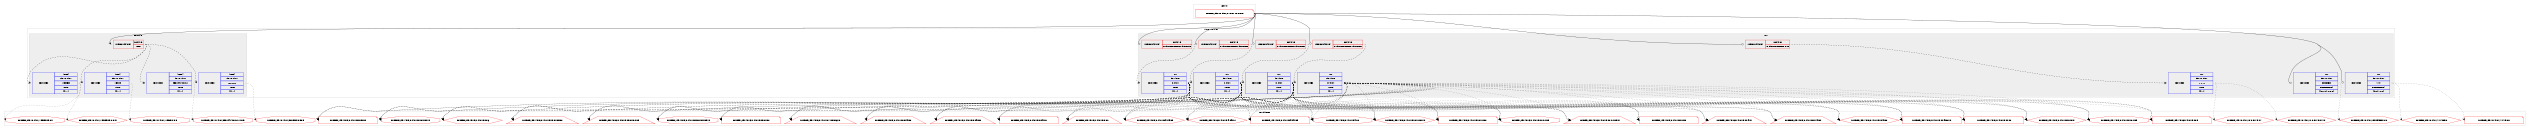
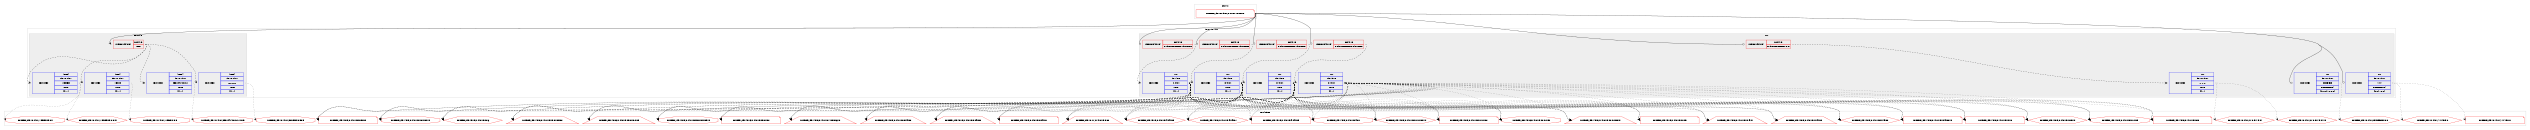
  digraph {
    compound=true
    concentrate=true
    fontname=Helvetica
    fontsize=10
    newrank=true
    rankdir=TB
    ranksep=1.5
    node [color=red fontname=Helvetica fontsize=10 shape=none]
    edge [arrowhead=vee headport=w style=dotted tailport=e weight=100]
    n1 [label="portage://dev-python/pyquery-2.0.0-r1" shape=note width=4]
    n2 [color=blue label=<<TABLE BORDER="0" CELLBORDER="1" CELLSPACING="0" CELLPADDING="4" WIDTH="220"><TR><TD ROWSPAN="6" CELLPADDING="30">pack_dep</TD></TR><TR><TD WIDTH="110">install</TD></TR><TR><TD>dev-python</TD></TR><TR><TD>beautifulsoup4</TD></TR><TR><TD>none</TD></TR><TR><TD>[[],,,,]</TD></TR></TABLE>>]
    n3 [color=blue label=<<TABLE BORDER="0" CELLBORDER="1" CELLSPACING="0" CELLPADDING="4" WIDTH="220"><TR><TD ROWSPAN="6" CELLPADDING="30">pack_dep</TD></TR><TR><TD WIDTH="110">install</TD></TR><TR><TD>dev-python</TD></TR><TR><TD>requests</TD></TR><TR><TD>none</TD></TR><TR><TD>[[],,,,]</TD></TR></TABLE>>]
    n4 [color=blue label=<<TABLE BORDER="0" CELLBORDER="1" CELLSPACING="0" CELLPADDING="4" WIDTH="220"><TR><TD ROWSPAN="6" CELLPADDING="30">pack_dep</TD></TR><TR><TD WIDTH="110">install</TD></TR><TR><TD>dev-python</TD></TR><TR><TD>webtest</TD></TR><TR><TD>none</TD></TR><TR><TD>[[],,,,]</TD></TR></TABLE>>]
    n5 [color=blue label=<<TABLE BORDER="0" CELLBORDER="1" CELLSPACING="0" CELLPADDING="4" WIDTH="220"><TR><TD ROWSPAN="6" CELLPADDING="30">pack_dep</TD></TR><TR><TD WIDTH="110">install</TD></TR><TR><TD>dev-python</TD></TR><TR><TD>webob</TD></TR><TR><TD>none</TD></TR><TR><TD>[[],,,,]</TD></TR></TABLE>>]
    n6 [label=<<TABLE BORDER="0" CELLBORDER="1" CELLSPACING="0" CELLPADDING="4"><TR><TD ROWSPAN="3" CELLPADDING="10">use_conditional</TD></TR><TR><TD>positive</TD></TR><TR><TD>test</TD></TR></TABLE>>]
    n7 [color=blue label=<<TABLE BORDER="0" CELLBORDER="1" CELLSPACING="0" CELLPADDING="4" WIDTH="220"><TR><TD ROWSPAN="6" CELLPADDING="30">pack_dep</TD></TR><TR><TD WIDTH="110">run</TD></TR><TR><TD>dev-python</TD></TR><TR><TD>pypy3</TD></TR><TR><TD>none</TD></TR><TR><TD>[[],,,,]</TD></TR></TABLE>>]
    n8 [label=<<TABLE BORDER="0" CELLBORDER="1" CELLSPACING="0" CELLPADDING="4"><TR><TD ROWSPAN="3" CELLPADDING="10">use_conditional</TD></TR><TR><TD>positive</TD></TR><TR><TD>python_targets_pypy3</TD></TR></TABLE>>]
    n9 [color=blue label=<<TABLE BORDER="0" CELLBORDER="1" CELLSPACING="0" CELLPADDING="4" WIDTH="220"><TR><TD ROWSPAN="6" CELLPADDING="30">pack_dep</TD></TR><TR><TD WIDTH="110">run</TD></TR><TR><TD>dev-lang</TD></TR><TR><TD>python</TD></TR><TR><TD>none</TD></TR><TR><TD>[[],,,,]</TD></TR></TABLE>>]
    n10 [label=<<TABLE BORDER="0" CELLBORDER="1" CELLSPACING="0" CELLPADDING="4"><TR><TD ROWSPAN="3" CELLPADDING="10">use_conditional</TD></TR><TR><TD>positive</TD></TR><TR><TD>python_targets_python3_10</TD></TR></TABLE>>]
    n11 [color=blue label=<<TABLE BORDER="0" CELLBORDER="1" CELLSPACING="0" CELLPADDING="4" WIDTH="220"><TR><TD ROWSPAN="6" CELLPADDING="30">pack_dep</TD></TR><TR><TD WIDTH="110">run</TD></TR><TR><TD>dev-lang</TD></TR><TR><TD>python</TD></TR><TR><TD>none</TD></TR><TR><TD>[[],,,,]</TD></TR></TABLE>>]
    n12 [label=<<TABLE BORDER="0" CELLBORDER="1" CELLSPACING="0" CELLPADDING="4"><TR><TD ROWSPAN="3" CELLPADDING="10">use_conditional</TD></TR><TR><TD>positive</TD></TR><TR><TD>python_targets_python3_11</TD></TR></TABLE>>]
    n13 [color=blue label=<<TABLE BORDER="0" CELLBORDER="1" CELLSPACING="0" CELLPADDING="4" WIDTH="220"><TR><TD ROWSPAN="6" CELLPADDING="30">pack_dep</TD></TR><TR><TD WIDTH="110">run</TD></TR><TR><TD>dev-lang</TD></TR><TR><TD>python</TD></TR><TR><TD>none</TD></TR><TR><TD>[[],,,,]</TD></TR></TABLE>>]
    n14 [label=<<TABLE BORDER="0" CELLBORDER="1" CELLSPACING="0" CELLPADDING="4"><TR><TD ROWSPAN="3" CELLPADDING="10">use_conditional</TD></TR><TR><TD>positive</TD></TR><TR><TD>python_targets_python3_12</TD></TR></TABLE>>]
    n15 [color=blue label=<<TABLE BORDER="0" CELLBORDER="1" CELLSPACING="0" CELLPADDING="4" WIDTH="220"><TR><TD ROWSPAN="6" CELLPADDING="30">pack_dep</TD></TR><TR><TD WIDTH="110">run</TD></TR><TR><TD>dev-lang</TD></TR><TR><TD>python</TD></TR><TR><TD>none</TD></TR><TR><TD>[[],,,,]</TD></TR></TABLE>>]
    n16 [label=<<TABLE BORDER="0" CELLBORDER="1" CELLSPACING="0" CELLPADDING="4"><TR><TD ROWSPAN="3" CELLPADDING="10">use_conditional</TD></TR><TR><TD>positive</TD></TR><TR><TD>python_targets_python3_13</TD></TR></TABLE>>]
    n17 [color=blue label=<<TABLE BORDER="0" CELLBORDER="1" CELLSPACING="0" CELLPADDING="4" WIDTH="220"><TR><TD ROWSPAN="6" CELLPADDING="30">pack_dep</TD></TR><TR><TD WIDTH="110">run</TD></TR><TR><TD>dev-python</TD></TR><TR><TD>cssselect</TD></TR><TR><TD>greaterequal</TD></TR><TR><TD>[[1,2,0],,,1.2.0]</TD></TR></TABLE>>]
    n18 [color=blue label=<<TABLE BORDER="0" CELLBORDER="1" CELLSPACING="0" CELLPADDING="4" WIDTH="220"><TR><TD ROWSPAN="6" CELLPADDING="30">pack_dep</TD></TR><TR><TD WIDTH="110">run</TD></TR><TR><TD>dev-python</TD></TR><TR><TD>lxml</TD></TR><TR><TD>greaterequal</TD></TR><TR><TD>[[2,1],,,2.1]</TD></TR></TABLE>>]
    n19 [label="portage://dev-python/beautifulsoup4-4.12.3" shape=octagon width=4]
    n20 [label="portage://dev-python/requests-2.32.3" shape=octagon width=4]
    n21 [label="portage://dev-python/webtest-3.0.1" shape=octagon width=4]
    n22 [label="portage://dev-python/webtest-3.0.0-r1" shape=hexagon width=4]
    n23 [label="portage://dev-python/webob-1.8.8" shape=octagon width=4]
    n24 [label="portage://dev-python/pypy3-7.3.17-r1" shape=hexagon width=4]
    n25 [label="portage://dev-python/pypy3-7.3.17" shape=hexagon width=4]
    n26 [label="portage://dev-lang/python-3.13.0_rc2" shape=note width=4]
    n27 [label="portage://dev-lang/python-3.13.0_rc1_p3-r1" shape=octagon width=4]
    n28 [label="portage://dev-lang/python-3.13.0_rc4_p3" shape=trapezium width=4]
    n29 [label="portage://dev-lang/python-3.13.0_rc1_p2" shape=trapezium width=4]
    n30 [label="portage://dev-lang/python-3.12.6" shape=hexagon width=4]
    n31 [label="portage://dev-lang/python-3.12.1_p1-r1" shape=octagon width=4]
    n32 [label="portage://dev-lang/python-3.12.5_p1" shape=note width=4]
    n33 [label="portage://dev-lang/python-3.12.5" shape=note width=4]
    n34 [label="portage://dev-lang/python-3.12.4_p3" shape=octagon width=4]
    n35 [label="portage://dev-lang/python-3.12.3-r1" shape=hexagon width=4]
    n36 [label="portage://dev-lang/python-3.11.10" shape=note width=4]
    n37 [label="portage://dev-lang/python-3.11.9_p2-r1" shape=note width=4]
    n38 [label="portage://dev-lang/python-3.11.9_p2" shape=hexagon width=4]
    n39 [label="portage://dev-lang/python-3.11.9_p1" shape=trapezium width=4]
    n40 [label="portage://dev-lang/python-3.11.9-r1" shape=trapezium width=4]
    n41 [label="portage://dev-lang/python-3.10.15" shape=note width=4]
    n42 [label="portage://dev-lang/python-3.10.14_p3-r1" shape=trapezium width=4]
    n43 [label="portage://dev-lang/python-3.10.14_p3" shape=octagon width=4]
    n44 [label="portage://dev-lang/python-3.10.14_p2" shape=note width=4]
    n45 [label="portage://dev-lang/python-3.10.14_p1-r1" shape=hexagon width=4]
    n46 [label="portage://dev-lang/python-3.9.20" shape=octagon width=4]
    n47 [label="portage://dev-lang/python-3.9.19_p5" shape=note width=4]
    n48 [label="portage://dev-lang/python-3.9.19_p4" shape=hexagon width=4]
    n49 [label="portage://dev-lang/python-3.9.19_p3" shape=hexagon width=4]
-   n50 [label="portage://dev-lang/python-3.8.20" shape=trapezium width=4]
+   n50 [label="portage://dev-pypy/python-3.8.20" shape=trapezium width=4]
    n51 [label="portage://dev-lang/python-3.8.19_p4" shape=note width=4]
    n52 [label="portage://dev-lang/python-3.8.19_p3" shape=trapezium width=4]
    n53 [label="portage://dev-lang/python-3.8.19_p2" shape=trapezium width=4]
    n54 [label="portage://dev-lang/python-2.7.18_p16-r2" shape=trapezium width=4]
    n55 [label="portage://dev-python/cssselect-1.2.0" shape=hexagon width=4]
    n56 [label="portage://dev-python/lxml-5.3.0" shape=hexagon width=4]
    n57 [label="portage://dev-python/lxml-5.2.2" shape=note width=4]
    subgraph cluster_1 {
      color=gray
      label=<<i>ebuild</i>>
      n1
    }
    subgraph cluster_2 {
      color=gray
      label=<<i>dependencies</i>>
      subgraph cluster_3 {
        color=gray
        fillcolor="#eeeeee"
        label=<<i>compile</i>>
        style=filled
        subgraph sub_4 {
          color=gray
          fillcolor="#eeeeee"
          label=<<i>compile</i>>
          style=filled
          n6
          subgraph sub_5 {
            color=gray
            fillcolor="#eeeeee"
            label=<<i>compile</i>>
            style=filled
            n2
          }
          subgraph sub_6 {
            color=gray
            fillcolor="#eeeeee"
            label=<<i>compile</i>>
            style=filled
            n3
          }
          subgraph sub_7 {
            color=gray
            fillcolor="#eeeeee"
            label=<<i>compile</i>>
            style=filled
            n4
          }
          subgraph sub_8 {
            color=gray
            fillcolor="#eeeeee"
            label=<<i>compile</i>>
            style=filled
            n5
          }
        }
      }
      subgraph cluster_9 {
        color=gray
        fillcolor="#eeeeee"
        label=<<i>compile and run</i>>
        style=filled
      }
      subgraph cluster_10 {
        color=gray
        fillcolor="#eeeeee"
        label=<<i>run</i>>
        style=filled
        subgraph sub_11 {
          color=gray
          fillcolor="#eeeeee"
          label=<<i>run</i>>
          style=filled
          n8
          subgraph sub_12 {
            color=gray
            fillcolor="#eeeeee"
            label=<<i>run</i>>
            style=filled
            n7
          }
        }
        subgraph sub_13 {
          color=gray
          fillcolor="#eeeeee"
          label=<<i>run</i>>
          style=filled
          n10
          subgraph sub_14 {
            color=gray
            fillcolor="#eeeeee"
            label=<<i>run</i>>
            style=filled
            n9
          }
        }
        subgraph sub_15 {
          color=gray
          fillcolor="#eeeeee"
          label=<<i>run</i>>
          style=filled
          n12
          subgraph sub_16 {
            color=gray
            fillcolor="#eeeeee"
            label=<<i>run</i>>
            style=filled
            n11
          }
        }
        subgraph sub_17 {
          color=gray
          fillcolor="#eeeeee"
          label=<<i>run</i>>
          style=filled
          n14
          subgraph sub_18 {
            color=gray
            fillcolor="#eeeeee"
            label=<<i>run</i>>
            style=filled
            n13
          }
        }
        subgraph sub_19 {
          color=gray
          fillcolor="#eeeeee"
          label=<<i>run</i>>
          style=filled
          n16
          subgraph sub_20 {
            color=gray
            fillcolor="#eeeeee"
            label=<<i>run</i>>
            style=filled
            n15
          }
        }
        subgraph sub_21 {
          color=gray
          fillcolor="#eeeeee"
          label=<<i>run</i>>
          style=filled
          n17
        }
        subgraph sub_22 {
          color=gray
          fillcolor="#eeeeee"
          label=<<i>run</i>>
          style=filled
          n18
        }
      }
    }
    subgraph cluster_23 {
      color=gray
      label=<<i>candidates</i>>
      rank=same
      subgraph sub_24 {
        color=black
        label=<<i>candidates</i>>
        nodesep=1
        rank=same
        n19
      }
      subgraph sub_25 {
        color=black
        label=<<i>candidates</i>>
        nodesep=1
        rank=same
        n20
      }
      subgraph sub_26 {
        color=black
        label=<<i>candidates</i>>
        nodesep=1
        rank=same
        n21
        n22
      }
      subgraph sub_27 {
        color=black
        label=<<i>candidates</i>>
        nodesep=1
        rank=same
        n23
      }
      subgraph sub_28 {
        color=black
        label=<<i>candidates</i>>
        nodesep=1
        rank=same
        n24
        n25
      }
      subgraph sub_29 {
        color=black
        label=<<i>candidates</i>>
        nodesep=1
        rank=same
        n26
        n27
        n28
        n29
        n30
        n31
        n32
        n33
        n34
        n35
        n36
        n37
        n38
        n39
        n40
        n41
        n42
        n43
        n44
        n45
        n46
        n47
        n48
        n49
        n50
        n51
        n52
        n53
        n54
      }
      subgraph sub_30 {
        color=black
        label=<<i>candidates</i>>
        nodesep=1
        rank=same
        n26
        n27
        n28
        n29
        n30
        n31
        n32
        n33
        n34
        n35
        n36
        n37
        n38
        n39
        n40
        n41
        n42
        n43
        n44
        n45
        n46
        n47
        n48
        n49
        n50
        n51
        n52
        n53
        n54
      }
      subgraph sub_31 {
        color=black
        label=<<i>candidates</i>>
        nodesep=1
        rank=same
        n26
        n27
        n28
        n29
        n30
        n31
        n32
        n33
        n34
        n35
        n36
        n37
        n38
        n39
        n40
        n41
        n42
        n43
        n44
        n45
        n46
        n47
        n48
        n49
        n50
        n51
        n52
        n53
        n54
      }
      subgraph sub_32 {
        color=black
        label=<<i>candidates</i>>
        nodesep=1
        rank=same
        n26
        n27
        n28
        n29
        n30
        n31
        n32
        n33
        n34
        n35
        n36
        n37
        n38
        n39
        n40
        n41
        n42
        n43
        n44
        n45
        n46
        n47
        n48
        n49
        n50
        n51
        n52
        n53
        n54
      }
      subgraph sub_33 {
        color=black
        label=<<i>candidates</i>>
        nodesep=1
        rank=same
        n55
      }
      subgraph sub_34 {
        color=black
        label=<<i>candidates</i>>
        nodesep=1
        rank=same
        n56
        n57
      }
    }
    n1 -> n6 [style=solid weight=20]
    n1 -> n8 [arrowhead=odot style=solid weight=20]
    n1 -> n10 [arrowhead=odot style=solid weight=20]
    n1 -> n12 [arrowhead=odot style=solid weight=20]
    n1 -> n14 [arrowhead=odot style=solid weight=20]
    n1 -> n16 [arrowhead=odot style=solid weight=20]
    n1 -> n17 [arrowhead=odot style=solid weight=20]
    n1 -> n18 [arrowhead=odot style=solid weight=20]
    n2 -> n19
    n3 -> n20
    n4 -> n21
    n4 -> n22
    n5 -> n23
    n6 -> n2 [style=dashed weight=20]
    n6 -> n3 [style=dashed weight=20]
    n6 -> n4 [style=dashed weight=20]
    n6 -> n5 [style=dashed weight=20]
    n7 -> n24
    n7 -> n25
    n8 -> n7 [style=dashed weight=20]
    n9 -> n26
    n9 -> n27
    n9 -> n28
    n9 -> n29
    n9 -> n30
    n9 -> n31
    n9 -> n32
    n9 -> n33
    n9 -> n34
    n9 -> n35
    n9 -> n36
    n9 -> n37
    n9 -> n38
    n9 -> n39
    n9 -> n40
    n9 -> n41
    n9 -> n42
    n9 -> n43
    n9 -> n44
    n9 -> n45
    n9 -> n46
    n9 -> n47
    n9 -> n48
    n9 -> n49
    n9 -> n50
    n9 -> n51
    n9 -> n52
    n9 -> n53
    n9 -> n54
    n10 -> n9 [style=dashed weight=20]
    n11 -> n26
    n11 -> n27
    n11 -> n28
    n11 -> n29
    n11 -> n30
    n11 -> n31
    n11 -> n32
    n11 -> n33
    n11 -> n34
    n11 -> n35
    n11 -> n36
    n11 -> n37
    n11 -> n38
    n11 -> n39
    n11 -> n40
    n11 -> n41
    n11 -> n42
    n11 -> n43
    n11 -> n44
    n11 -> n45
    n11 -> n46
    n11 -> n47
    n11 -> n48
    n11 -> n49
    n11 -> n50
    n11 -> n51
    n11 -> n52
    n11 -> n53
    n11 -> n54
    n12 -> n11 [style=dashed weight=20]
    n13 -> n26
    n13 -> n27
    n13 -> n28
    n13 -> n29
    n13 -> n30
    n13 -> n31
    n13 -> n32
    n13 -> n33
    n13 -> n34
    n13 -> n35
    n13 -> n36
    n13 -> n37
    n13 -> n38
    n13 -> n39
    n13 -> n40
    n13 -> n41
    n13 -> n42
    n13 -> n43
    n13 -> n44
    n13 -> n45
    n13 -> n46
    n13 -> n47
    n13 -> n48
    n13 -> n49
    n13 -> n50
    n13 -> n51
    n13 -> n52
    n13 -> n53
    n13 -> n54
    n14 -> n13 [style=dashed weight=20]
    n15 -> n26
    n15 -> n27
    n15 -> n28
    n15 -> n29
    n15 -> n30
    n15 -> n31
    n15 -> n32
    n15 -> n33
    n15 -> n34
    n15 -> n35
    n15 -> n36
    n15 -> n37
    n15 -> n38
    n15 -> n39
    n15 -> n40
    n15 -> n41
    n15 -> n42
    n15 -> n43
    n15 -> n44
    n15 -> n45
    n15 -> n46
    n15 -> n47
    n15 -> n48
    n15 -> n49
    n15 -> n50
    n15 -> n51
    n15 -> n52
    n15 -> n53
    n15 -> n54
    n16 -> n15 [style=dashed weight=20]
    n17 -> n55
    n18 -> n56
    n18 -> n57
  }
